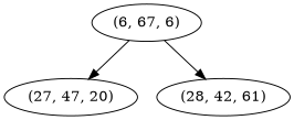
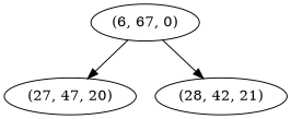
  digraph {
-   "(6, 67, 0)" [label="(6, 67, 6)"]
+   "(6, 67, 0)"
    "(27, 47, 20)"
-   "(28, 42, 21)" [label="(28, 42, 61)"]
+   "(28, 42, 21)"
    "(6, 67, 0)" -> "(27, 47, 20)"
    "(6, 67, 0)" -> "(28, 42, 21)"
  }
